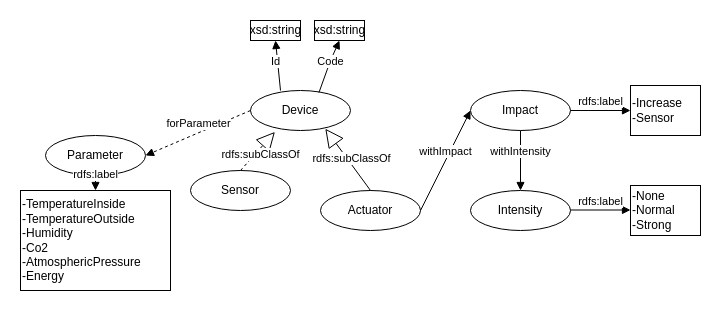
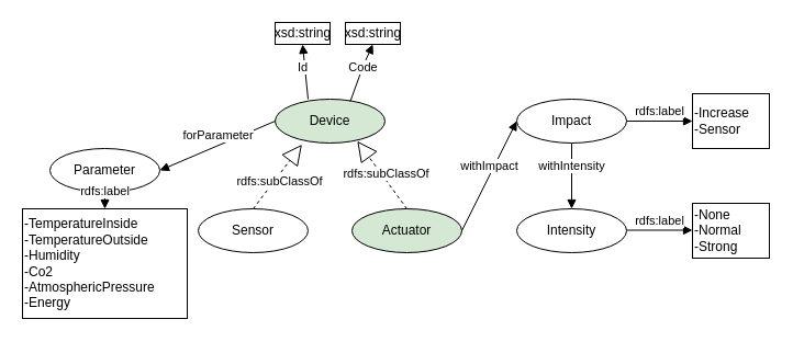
  <mxCell id="0" />
  <mxCell id="1" parent="0" />
- <mxCell id="2" value="Device" style="ellipse;whiteSpace=wrap;html=1;" vertex="1" parent="1"><mxGeometry x="250" y="90" width="100" height="40" as="geometry" /></mxCell>
- <mxCell id="3" value="Sensor" style="ellipse;whiteSpace=wrap;html=1;" vertex="1" parent="1"><mxGeometry x="190" y="170" width="100" height="40" as="geometry" /></mxCell>
- <mxCell id="4" value="Actuator" style="ellipse;whiteSpace=wrap;html=1;" vertex="1" parent="1"><mxGeometry x="320" y="190" width="100" height="40" as="geometry" /></mxCell>
+ <mxCell id="2" value="Device" style="ellipse;whiteSpace=wrap;html=1;fillColor=#d5e8d4;" vertex="1" parent="1"><mxGeometry x="250" y="90" width="100" height="40" as="geometry" /></mxCell>
+ <mxCell id="3" value="Sensor" style="ellipse;whiteSpace=wrap;html=1;" vertex="1" parent="1"><mxGeometry x="180" y="190" width="100" height="40" as="geometry" /></mxCell>
+ <mxCell id="4" value="Actuator" style="ellipse;whiteSpace=wrap;html=1;fillColor=#d5e8d4;" vertex="1" parent="1"><mxGeometry x="320" y="190" width="100" height="40" as="geometry" /></mxCell>
  <mxCell id="5" value="Parameter" style="ellipse;whiteSpace=wrap;html=1;" vertex="1" parent="1"><mxGeometry x="45" y="135" width="100" height="40" as="geometry" /></mxCell>
  <mxCell id="6" value="Impact" style="ellipse;whiteSpace=wrap;html=1;" vertex="1" parent="1"><mxGeometry x="470" y="90" width="100" height="40" as="geometry" /></mxCell>
  <mxCell id="7" value="Intensity" style="ellipse;whiteSpace=wrap;html=1;" vertex="1" parent="1"><mxGeometry x="470" y="190" width="100" height="40" as="geometry" /></mxCell>
- <mxCell id="8" value="forParameter" style="html=1;verticalAlign=bottom;endArrow=block;exitX=0;exitY=0.5;exitDx=0;exitDy=0;entryX=1;entryY=0.5;entryDx=0;entryDy=0;dashed=1;" edge="1" parent="1" source="2" target="5"><mxGeometry width="80" relative="1" as="geometry"><mxPoint x="70" y="189" as="sourcePoint" /><mxPoint x="150" y="189" as="targetPoint" /></mxGeometry></mxCell>
+ <mxCell id="8" value="forParameter" style="html=1;verticalAlign=bottom;endArrow=block;exitX=0;exitY=0.5;exitDx=0;exitDy=0;entryX=1;entryY=0.5;entryDx=0;entryDy=0;" edge="1" parent="1" source="2" target="5"><mxGeometry width="80" relative="1" as="geometry"><mxPoint x="70" y="189" as="sourcePoint" /><mxPoint x="150" y="189" as="targetPoint" /></mxGeometry></mxCell>
  <mxCell id="9" value="withImpact" style="html=1;verticalAlign=bottom;endArrow=block;exitX=1;exitY=0.5;exitDx=0;exitDy=0;entryX=0;entryY=0.5;entryDx=0;entryDy=0;" edge="1" parent="1" source="4" target="6"><mxGeometry width="80" relative="1" as="geometry"><mxPoint x="420" y="260" as="sourcePoint" /><mxPoint x="500" y="260" as="targetPoint" /></mxGeometry></mxCell>
  <mxCell id="10" value="withIntensity" style="html=1;verticalAlign=bottom;endArrow=block;exitX=0.5;exitY=1;exitDx=0;exitDy=0;entryX=0.5;entryY=0;entryDx=0;entryDy=0;" edge="1" parent="1" source="6" target="7"><mxGeometry width="80" relative="1" as="geometry"><mxPoint x="530" y="360" as="sourcePoint" /><mxPoint x="580" y="270" as="targetPoint" /></mxGeometry></mxCell>
  <mxCell id="11" value="rdfs:subClassOf" style="endArrow=block;endSize=16;endFill=0;html=1;entryX=0.244;entryY=1.035;entryDx=0;entryDy=0;exitX=0.5;exitY=0;exitDx=0;exitDy=0;entryPerimeter=0;dashed=1;" edge="1" parent="1" source="3" target="2"><mxGeometry x="-0.036" y="-4" width="160" relative="1" as="geometry"><mxPoint x="150" y="160" as="sourcePoint" /><mxPoint x="280" y="160" as="targetPoint" /><Array as="points" /><mxPoint as="offset" /></mxGeometry></mxCell>
- <mxCell id="12" value="rdfs:subClassOf" style="endArrow=block;endSize=16;endFill=0;html=1;entryX=0.748;entryY=0.955;entryDx=0;entryDy=0;exitX=0.5;exitY=0;exitDx=0;exitDy=0;entryPerimeter=0;" edge="1" parent="1" source="4" target="2"><mxGeometry x="-0.036" y="-4" width="160" relative="1" as="geometry"><mxPoint x="240" y="200" as="sourcePoint" /><mxPoint x="274.645" y="134.142" as="targetPoint" /><Array as="points" /><mxPoint as="offset" /></mxGeometry></mxCell>
+ <mxCell id="12" value="rdfs:subClassOf" style="endArrow=block;endSize=16;endFill=0;html=1;entryX=0.748;entryY=0.955;entryDx=0;entryDy=0;exitX=0.5;exitY=0;exitDx=0;exitDy=0;entryPerimeter=0;dashed=1;" edge="1" parent="1" source="4" target="2"><mxGeometry x="-0.036" y="-4" width="160" relative="1" as="geometry"><mxPoint x="240" y="200" as="sourcePoint" /><mxPoint x="274.645" y="134.142" as="targetPoint" /><Array as="points" /><mxPoint as="offset" /></mxGeometry></mxCell>
  <mxCell id="13" value="xsd:string" style="html=1;" vertex="1" parent="1"><mxGeometry x="250" y="20" width="50" height="20" as="geometry" /></mxCell>
  <mxCell id="14" value="xsd:string" style="html=1;" vertex="1" parent="1"><mxGeometry x="314" y="20" width="50" height="20" as="geometry" /></mxCell>
  <mxCell id="15" value="Id" style="html=1;verticalAlign=bottom;endArrow=block;exitX=0.3;exitY=0;exitDx=0;exitDy=0;entryX=0.5;entryY=1;entryDx=0;entryDy=0;exitPerimeter=0;" edge="1" parent="1" source="2" target="13"><mxGeometry x="-0.188" y="3" width="80" relative="1" as="geometry"><mxPoint x="220" y="140" as="sourcePoint" /><mxPoint x="270" y="40" as="targetPoint" /><mxPoint as="offset" /></mxGeometry></mxCell>
  <mxCell id="16" value="Code" style="html=1;verticalAlign=bottom;endArrow=block;exitX=0.684;exitY=0.055;exitDx=0;exitDy=0;entryX=0.5;entryY=1;entryDx=0;entryDy=0;exitPerimeter=0;" edge="1" parent="1" source="2" target="14"><mxGeometry x="0.219" y="-10" width="80" relative="1" as="geometry"><mxPoint x="290" y="100" as="sourcePoint" /><mxPoint x="285" y="50" as="targetPoint" /><mxPoint x="-9" y="6" as="offset" /><Array as="points"><mxPoint x="330" y="60" /></Array></mxGeometry></mxCell>
  <mxCell id="17" value="rdfs:label" style="html=1;verticalAlign=bottom;endArrow=block;exitX=0.5;exitY=1;exitDx=0;exitDy=0;" edge="1" parent="1" source="5"><mxGeometry width="80" relative="1" as="geometry"><mxPoint x="120" y="170" as="sourcePoint" /><mxPoint x="95" y="190" as="targetPoint" /></mxGeometry></mxCell>
  <mxCell id="18" value="-TemperatureInside&lt;br&gt;-TemperatureOutside&lt;br&gt;-Humidity&lt;br&gt;-Co2&lt;br&gt;-AtmosphericPressure&lt;br&gt;-Energy" style="html=1;align=left;" vertex="1" parent="1"><mxGeometry x="20" y="190" width="150" height="100" as="geometry" /></mxCell>
  <mxCell id="19" value="rdfs:label" style="html=1;verticalAlign=bottom;endArrow=block;exitX=1;exitY=0.5;exitDx=0;exitDy=0;entryX=0;entryY=0.5;entryDx=0;entryDy=0;" edge="1" parent="1" source="6" target="20"><mxGeometry width="80" relative="1" as="geometry"><mxPoint x="620" y="270" as="sourcePoint" /><mxPoint x="620" y="110" as="targetPoint" /></mxGeometry></mxCell>
  <mxCell id="20" value="-Increase&lt;br&gt;-Sensor" style="html=1;align=left;" vertex="1" parent="1"><mxGeometry x="630" y="85" width="70" height="50" as="geometry" /></mxCell>
  <mxCell id="21" value="rdfs:label" style="html=1;verticalAlign=bottom;endArrow=block;exitX=1;exitY=0.5;exitDx=0;exitDy=0;entryX=0;entryY=0.5;entryDx=0;entryDy=0;" edge="1" parent="1"><mxGeometry width="80" relative="1" as="geometry"><mxPoint x="570" y="209.5" as="sourcePoint" /><mxPoint x="630" y="209.5" as="targetPoint" /></mxGeometry></mxCell>
  <mxCell id="22" value="-None&lt;br&gt;-Normal&lt;br&gt;-Strong" style="html=1;align=left;" vertex="1" parent="1"><mxGeometry x="630" y="185" width="70" height="50" as="geometry" /></mxCell>
